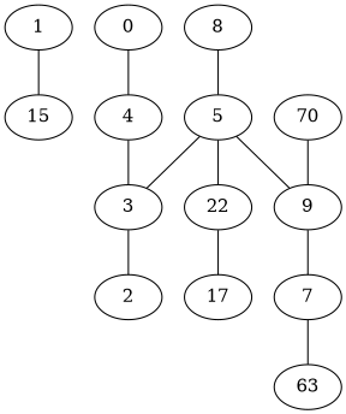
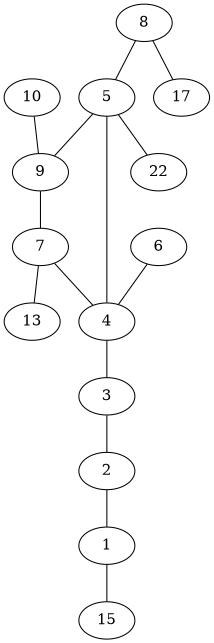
  graph {
    node [chem=C]
    edge [valence=1]
    n1 [chem=H label=15]
    1
    2 [chem=O]
    3
    4
    5
    n7 [chem=H label=22]
    9
-   6 [chem=Cl label=0]
+   6 [chem=Cl]
    7
-   13 [chem=H label=63]
+   13 [chem=H]
    8
    n13 [chem=H label=17]
-   10 [chem=Cl label=70]
+   10 [chem=Cl]
    1 -- n1
+   2 -- 1 [valence=2]
    3 -- 2
    4 -- 3 [valence=2]
-   5 -- 3
+   5 -- 4
    5 -- n7
    5 -- 9
    9 -- 7 [valence=2]
    6 -- 4
+   7 -- 4
    7 -- 13
    8 -- 5 [valence=2]
-   n7 -- n13
+   8 -- n13
    10 -- 9
  }
